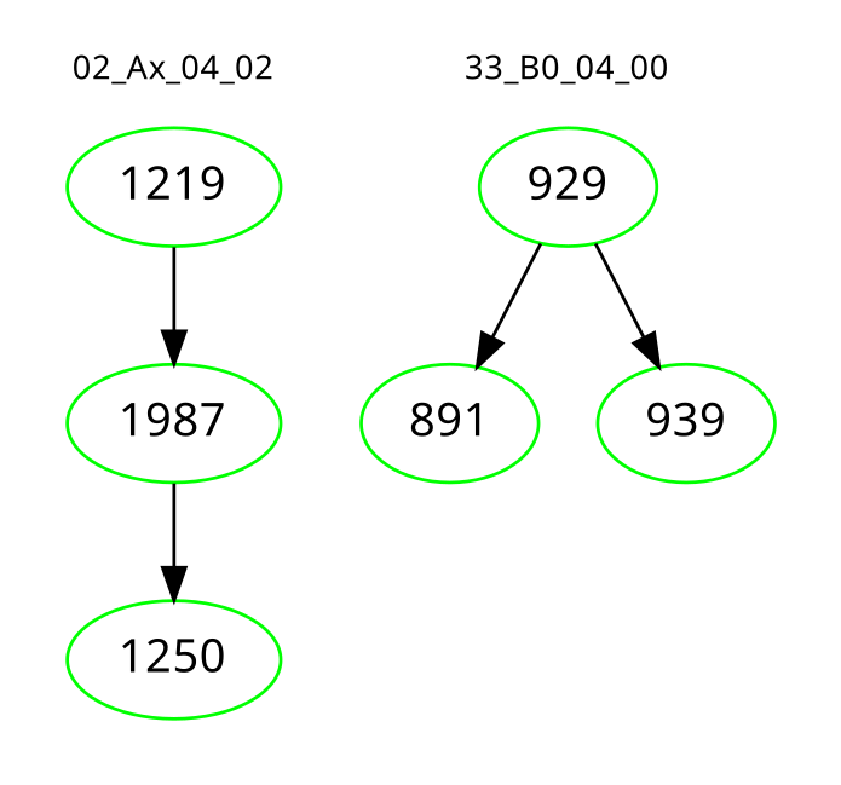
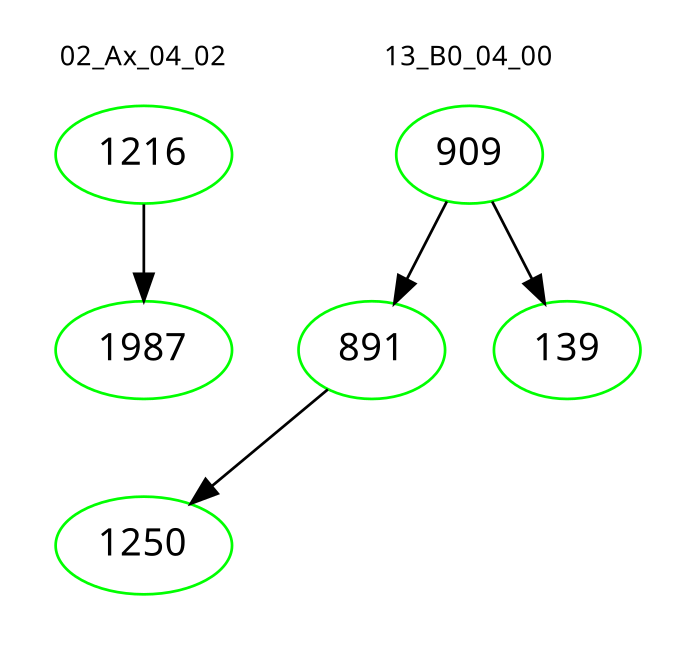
  digraph {
    fontname="Noto Sans"
    node [color=green fontname="Noto Sans"]
    edge [color=black fontname="Noto Sans"]
-   n1 [label=1219]
+   n1 [label=1216]
    n2 [label=1987]
    n3 [label=1250]
-   n4 [label=929]
+   n4 [label=909]
    n5 [label=891]
-   n6 [label=939]
+   n6 [label=139]
    subgraph cluster_1 {
      color=white
      fontsize=10
      label="02_Ax_04_02"
      n1
      n2
      n3
    }
    subgraph cluster_2 {
      color=white
      fontsize=10
-     label="33_B0_04_00"
+     label="13_B0_04_00"
      n4
      n5
      n6
    }
    n1 -> n2
-   n2 -> n3
+   n5 -> n3
    n4 -> n5
    n4 -> n6
  }
